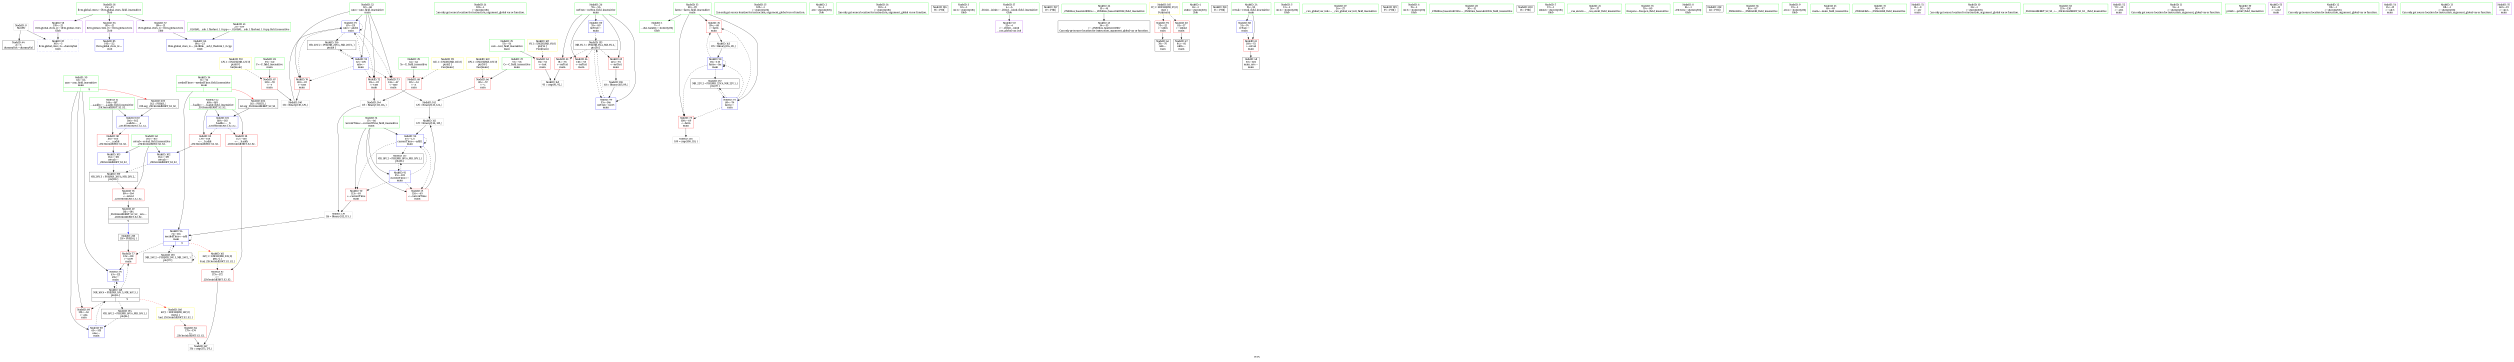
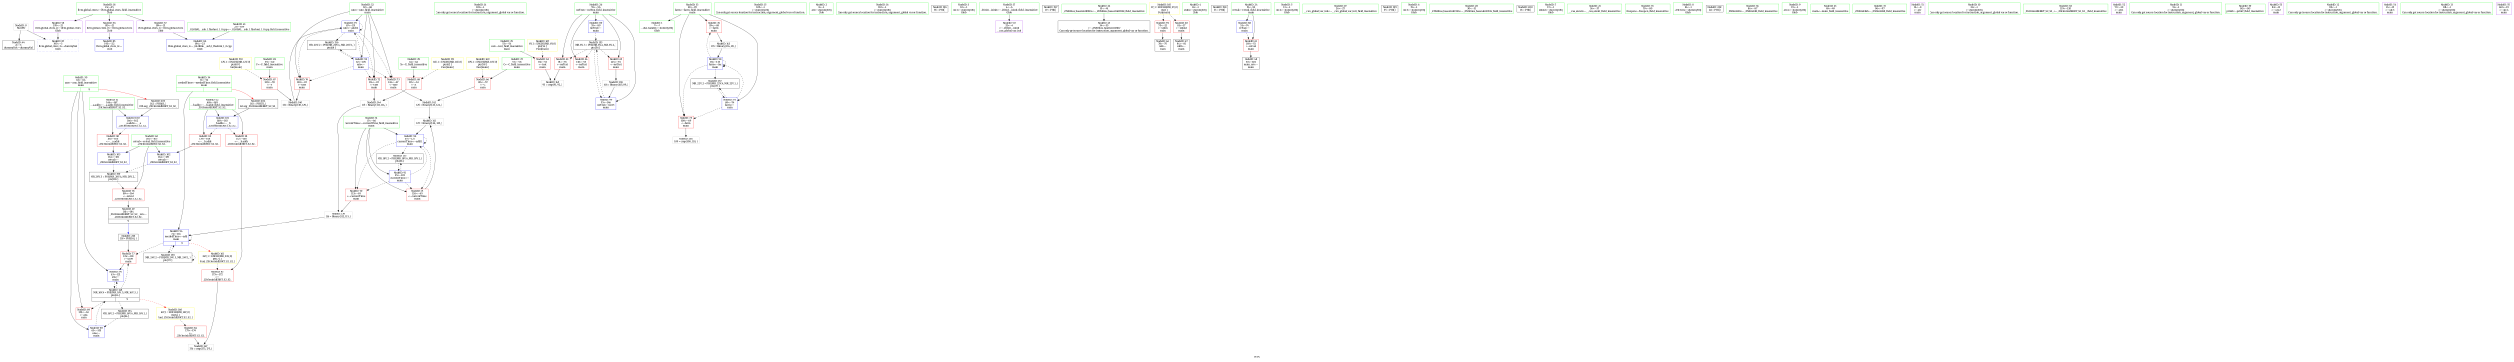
  digraph {
    fontname=Merriweather
    label=SVFG
    node [color=green fontname=Merriweather shape=record]
    edge [fontname=Merriweather style=solid]
    n1 [color=grey label="{NodeID: 0\nNullPtr}"]
    n2 [color=black label="{NodeID: 44\n2\<--3\ndummyVal\<--dummyVal\n}"]
    n3 [color=blue label="{NodeID: 87\n195\<--3\nllvm.global_ctors_2\<--dummyVal\nGlob }" style=dotted]
    n4 [color=blue label="{NodeID: 97\n67\<--131\nrate\<--add12\nmain\n}"]
    n5 [color=red label="{NodeID: 72\n114\<--67\n\<--rate\nmain\n}"]
    n6 [color=red label="{NodeID: 73\n124\<--67\n\<--rate\nmain\n}"]
    n7 [color=red label="{NodeID: 74\n130\<--67\n\<--rate\nmain\n}"]
    n8 [color=black label="{NodeID: 156\nMR_20V_2 = PHI(MR_20V_4, MR_20V_1, )\npts\{68 \}\n}"]
    n9 [color=grey label="{NodeID: 144\n115 = Binary(113, 114, )\n}"]
    n10 [color=grey label="{NodeID: 142\n125 = Binary(123, 124, )\n}"]
    n11 [color=grey label="{NodeID: 140\n131 = Binary(130, 129, )\n}"]
    n12 [color=blue label="{NodeID: 92\n67\<--105\nrate\<--\nmain\n}"]
    n13 [color=grey label="{NodeID: 139\n116 = Binary(112, 115, )\n}"]
    n14 [color=grey label="{NodeID: 141\n127 = Binary(126, 125, )\n}"]
    n15 [label="{NodeID: 14\n103\<--1\n\<--dummyObj\nCan only get source location for instruction, argument, global var or function.}"]
    n16 [label="{NodeID: 28\n59\<--60\nF\<--F_field_insensitive\nmain\n}"]
    n17 [color=red label="{NodeID: 67\n129\<--59\n\<--F\nmain\n}"]
    n18 [label="{NodeID: 42\n168\<--169\n__b.addr\<--__b.addr_field_insensitive\n_ZSt3minIdERKT_S2_S2_\n}"]
    n19 [color=red label="{NodeID: 81\n172\<--168\n\<--__b.addr\n_ZSt3minIdERKT_S2_S2_\n}"]
    n20 [color=red label="{NodeID: 82\n178\<--168\n\<--__b.addr\n_ZSt3minIdERKT_S2_S2_\n}"]
    n21 [color=blue label="{NodeID: 101\n168\<--163\n__b.addr\<--__b\n_ZSt3minIdERKT_S2_S2_\n}"]
    n22 [color=red label="{NodeID: 83\n173\<--172\n\<--\n_ZSt3minIdERKT_S2_S2_\n}"]
    n23 [color=blue label="{NodeID: 102\n164\<--178\nretval\<--\n_ZSt3minIdERKT_S2_S2_\n}"]
    n24 [color=grey label="{NodeID: 147\n176 = cmp(173, 175, )\n}"]
    n25 [color=black label="{NodeID: 159\nMR_28V_3 = PHI(MR_28V_4, MR_28V_2, )\npts\{165 \}\n}"]
    n26 [color=blue label="{NodeID: 94\n71\<--116\nneededTime\<--add\nmain\n|{|<s3>9}}"]
    n27 [color=black label="{NodeID: 158\nMR_24V_2 = PHI(MR_24V_3, MR_24V_1, )\npts\{72 \}\n}"]
    n28 [color=red label="{NodeID: 77\n121\<--118\n\<--call9\nmain\n}"]
    n29 [color=yellow label="{NodeID: 161\n24V_1 = ENCHI(MR_24V_0)\npts\{72 \}\nFun[_ZSt3minIdERKT_S2_S2_]}" style=double]
    n30 [color=blue label="{NodeID: 95\n63\<--121\nans\<--\nmain\n}"]
    n31 [color=purple label="{NodeID: 56\n193\<--21\nllvm.global_ctors_0\<--llvm.global_ctors\nGlob }"]
    n32 [color=blue label="{NodeID: 85\n193\<--22\nllvm.global_ctors_0\<--\nGlob }"]
    n33 [color=black label="{NodeID: 153\nMR_8V_3 = PHI(MR_8V_4, MR_8V_2, )\npts\{56 \}\n}"]
    n34 [color=red label="{NodeID: 63\n91\<--55\n\<--noTest\nmain\n}"]
    n35 [color=red label="{NodeID: 64\n138\<--55\n\<--noTest\nmain\n}"]
    n36 [color=red label="{NodeID: 65\n145\<--55\n\<--noTest\nmain\n}"]
    n37 [color=blue label="{NodeID: 99\n55\<--146\nnoTest\<--inc15\nmain\n}"]
    n38 [color=grey label="{NodeID: 145\n93 = cmp(91, 92, )\n}"]
    n39 [color=grey label="{NodeID: 138\n146 = Binary(145, 89, )\n}"]
    n40 [color=red label="{NodeID: 70\n112\<--65\n\<--currentTime\nmain\n}"]
    n41 [color=yellow label="{NodeID: 167\n6V_1 = ENCHI(MR_6V_0)\npts\{54 \}\nFun[main]}" style=double]
    n42 [color=red label="{NodeID: 62\n92\<--53\n\<--test\nmain\n}"]
    n43 [color=red label="{NodeID: 84\n175\<--174\n\<--\n_ZSt3minIdERKT_S2_S2_\n}"]
    n44 [label="{NodeID: 1\n7\<--1\n__dso_handle\<--dummyObj\nGlob }"]
    n45 [color=blue label="{NodeID: 98\n69\<--135\nfarm\<--inc\nmain\n}"]
    n46 [color=red label="{NodeID: 75\n108\<--69\n\<--farm\nmain\n}"]
    n47 [color=red label="{NodeID: 76\n134\<--69\n\<--farm\nmain\n}"]
    n48 [color=black label="{NodeID: 157\nMR_22V_2 = PHI(MR_22V_4, MR_22V_1, )\npts\{70 \}\n}"]
    n49 [color=grey label="{NodeID: 146\n109 = cmp(108, 110, )\n}"]
    n50 [color=grey label="{NodeID: 143\n135 = Binary(134, 89, )\n}"]
    n51 [color=blue label="{NodeID: 93\n69\<--74\nfarm\<--\nmain\n}"]
    n52 [label="{NodeID: 15\n105\<--1\n\<--dummyObj\nCan only get source location for instruction, argument, global var or function.}"]
    n53 [label="{NodeID: 29\n61\<--62\nX\<--X_field_insensitive\nmain\n}"]
    n54 [color=red label="{NodeID: 68\n113\<--61\n\<--X\nmain\n}"]
    n55 [label="{NodeID: 43\n23\<--189\n_GLOBAL__sub_I_flashmt_1_0.cpp\<--_GLOBAL__sub_I_flashmt_1_0.cpp_field_insensitive\n}"]
    n56 [color=blue label="{NodeID: 86\n194\<--23\nllvm.global_ctors_1\<--_GLOBAL__sub_I_flashmt_1_0.cpp\nGlob }"]
    n57 [color=purple label="{NodeID: 57\n194\<--21\nllvm.global_ctors_1\<--llvm.global_ctors\nGlob }"]
    n58 [color=black label="{NodeID: 154\nMR_16V_2 = PHI(MR_16V_4, MR_16V_1, )\npts\{64 \}\n}"]
    n59 [color=blue label="{NodeID: 90\n63\<--101\nans\<--\nmain\n}"]
    n60 [color=black label="{NodeID: 148\nMR_16V_4 = PHI(MR_16V_5, MR_16V_3, )\npts\{64 \}\n|{|<s4>9}}"]
    n61 [color=red label="{NodeID: 69\n139\<--63\n\<--ans\nmain\n}"]
    n62 [color=yellow label="{NodeID: 160\n16V_1 = ENCHI(MR_16V_0)\npts\{64 \}\nFun[_ZSt3minIdERKT_S2_S2_]}" style=double]
    n63 [color=red label="{NodeID: 71\n126\<--65\n\<--currentTime\nmain\n}"]
    n64 [color=blue label="{NodeID: 96\n65\<--127\ncurrentTime\<--add11\nmain\n}"]
    n65 [color=black label="{NodeID: 155\nMR_18V_2 = PHI(MR_18V_4, MR_18V_1, )\npts\{66 \}\n}"]
    n66 [label="{NodeID: 2\n8\<--1\n.str\<--dummyObj\nGlob }"]
    n67 [label="{NodeID: 16\n110\<--1\n\<--dummyObj\nCan only get source location for instruction, argument, global var or function.}"]
    n68 [color=black label="{NodeID: 196\n85 = PHI()\n}"]
    n69 [label="{NodeID: 30\n63\<--64\nans\<--ans_field_insensitive\nmain\n|{|<s3>9}}"]
    n70 [color=black label="{NodeID: 203\n162 = PHI(63, )\n0th arg _ZSt3minIdERKT_S2_S2_ }"]
    n71 [color=blue label="{NodeID: 100\n166\<--162\n__a.addr\<--__a\n_ZSt3minIdERKT_S2_S2_\n}"]
    n72 [color=red label="{NodeID: 80\n181\<--166\n\<--__a.addr\n_ZSt3minIdERKT_S2_S2_\n}"]
    n73 [color=blue label="{NodeID: 91\n65\<--103\ncurrentTime\<--\nmain\n}"]
    n74 [color=purple label="{NodeID: 58\n195\<--21\nllvm.global_ctors_2\<--llvm.global_ctors\nGlob }"]
    n75 [color=yellow label="{NodeID: 169\n10V_1 = ENCHI(MR_10V_0)\npts\{58 \}\nFun[main]}" style=double]
    n76 [color=red label="{NodeID: 66\n123\<--57\n\<--C\nmain\n}"]
    n77 [label="{NodeID: 3\n10\<--1\n.str.1\<--dummyObj\nGlob }"]
    n78 [color=blue label="{NodeID: 103\n164\<--181\nretval\<--\n_ZSt3minIdERKT_S2_S2_\n}"]
    n79 [label="{NodeID: 17\n4\<--6\n_ZStL8__ioinit\<--_ZStL8__ioinit_field_insensitive\nGlob }"]
    n80 [color=purple label="{NodeID: 50\n32\<--4\n\<--_ZStL8__ioinit\n__cxx_global_var_init\n}"]
    n81 [color=black label="{NodeID: 197\n99 = PHI()\n}"]
    n82 [label="{NodeID: 31\n65\<--66\ncurrentTime\<--currentTime_field_insensitive\nmain\n}"]
    n83 [color=black label="{NodeID: 45\n34\<--35\n\<--_ZNSt8ios_base4InitD1Ev\nCan only get source location for instruction, argument, global var or function.}"]
    n84 [color=red label="{NodeID: 59\n75\<--12\n\<--stdin\nmain\n}"]
    n85 [color=black label="{NodeID: 46\n78\<--75\ncall\<--\nmain\n}"]
    n86 [color=yellow label="{NodeID: 170\n12V_1 = ENCHI(MR_12V_0)\npts\{60 \}\nFun[main]}" style=double]
    n87 [label="{NodeID: 4\n12\<--1\nstdin\<--dummyObj\nGlob }"]
    n88 [label="{NodeID: 18\n21\<--25\nllvm.global_ctors\<--llvm.global_ctors_field_insensitive\nGlob }"]
    n89 [color=black label="{NodeID: 198\n33 = PHI()\n}"]
    n90 [label="{NodeID: 32\n67\<--68\nrate\<--rate_field_insensitive\nmain\n}"]
    n91 [color=red label="{NodeID: 60\n81\<--17\n\<--stdout\nmain\n}"]
    n92 [color=black label="{NodeID: 47\n84\<--81\ncall1\<--\nmain\n}"]
    n93 [color=yellow label="{NodeID: 171\n14V_1 = ENCHI(MR_14V_0)\npts\{62 \}\nFun[main]}" style=double]
    n94 [color=blue label="{NodeID: 88\n51\<--74\nretval\<--\nmain\n}"]
    n95 [color=red label="{NodeID: 61\n149\<--51\n\<--retval\nmain\n}"]
    n96 [color=black label="{NodeID: 48\n50\<--149\nmain_ret\<--\nmain\n}"]
    n97 [label="{NodeID: 5\n13\<--1\n.str.2\<--dummyObj\nGlob }"]
    n98 [color=red label="{NodeID: 78\n184\<--164\n\<--retval\n_ZSt3minIdERKT_S2_S2_\n}"]
    n99 [color=black label="{NodeID: 49\n161\<--184\n_ZSt3minIdERKT_S2_S2__ret\<--\n_ZSt3minIdERKT_S2_S2_\n|{<s0>9}}"]
    n100 [label="{NodeID: 19\n26\<--27\n__cxx_global_var_init\<--__cxx_global_var_init_field_insensitive\n}"]
    n101 [color=black label="{NodeID: 199\n95 = PHI()\n}"]
    n102 [label="{NodeID: 33\n69\<--70\nfarm\<--farm_field_insensitive\nmain\n}"]
    n103 [color=blue label="{NodeID: 89\n55\<--89\nnoTest\<--\nmain\n}"]
    n104 [label="{NodeID: 6\n15\<--1\n.str.3\<--dummyObj\nGlob }"]
    n105 [label="{NodeID: 20\n30\<--31\n_ZNSt8ios_base4InitC1Ev\<--_ZNSt8ios_base4InitC1Ev_field_insensitive\n}"]
    n106 [color=black label="{NodeID: 200\n98 = PHI()\n}"]
    n107 [label="{NodeID: 34\n71\<--72\nneededTime\<--neededTime_field_insensitive\nmain\n|{|<s1>9}}"]
    n108 [color=black label="{NodeID: 204\n163 = PHI(71, )\n1st arg _ZSt3minIdERKT_S2_S2_ }"]
    n109 [color=black label="{NodeID: 201\n118 = PHI(161, )\n}"]
    n110 [label="{NodeID: 7\n17\<--1\nstdout\<--dummyObj\nGlob }"]
    n111 [label="{NodeID: 21\n36\<--37\n__cxa_atexit\<--__cxa_atexit_field_insensitive\n}"]
    n112 [label="{NodeID: 35\n79\<--80\nfreopen\<--freopen_field_insensitive\n}"]
    n113 [label="{NodeID: 8\n18\<--1\n_ZSt3cin\<--dummyObj\nGlob }"]
    n114 [label="{NodeID: 22\n35\<--41\n_ZNSt8ios_base4InitD1Ev\<--_ZNSt8ios_base4InitD1Ev_field_insensitive\n}"]
    n115 [color=black label="{NodeID: 202\n141 = PHI()\n}"]
    n116 [label="{NodeID: 36\n86\<--87\n_ZNSirsERi\<--_ZNSirsERi_field_insensitive\n}"]
    n117 [label="{NodeID: 9\n19\<--1\n.str.4\<--dummyObj\nGlob }"]
    n118 [label="{NodeID: 23\n48\<--49\nmain\<--main_field_insensitive\n}"]
    n119 [label="{NodeID: 37\n96\<--97\n_ZNSirsERd\<--_ZNSirsERd_field_insensitive\n}"]
    n120 [color=purple label="{NodeID: 51\n76\<--8\n\<--.str\nmain\n}"]
    n121 [label="{NodeID: 10\n22\<--1\n\<--dummyObj\nCan only get source location for instruction, argument, global var or function.}"]
    n122 [label="{NodeID: 24\n51\<--52\nretval\<--retval_field_insensitive\nmain\n}"]
    n123 [label="{NodeID: 38\n119\<--120\n_ZSt3minIdERKT_S2_S2_\<--_ZSt3minIdERKT_S2_S2__field_insensitive\n}"]
    n124 [color=purple label="{NodeID: 52\n77\<--10\n\<--.str.1\nmain\n}"]
    n125 [label="{NodeID: 11\n74\<--1\n\<--dummyObj\nCan only get source location for instruction, argument, global var or function.}"]
    n126 [label="{NodeID: 25\n53\<--54\ntest\<--test_field_insensitive\nmain\n}"]
    n127 [label="{NodeID: 39\n142\<--143\nprintf\<--printf_field_insensitive\n}"]
    n128 [color=purple label="{NodeID: 53\n82\<--13\n\<--.str.2\nmain\n}"]
    n129 [label="{NodeID: 12\n89\<--1\n\<--dummyObj\nCan only get source location for instruction, argument, global var or function.}"]
    n130 [label="{NodeID: 26\n55\<--56\nnoTest\<--noTest_field_insensitive\nmain\n}"]
    n131 [label="{NodeID: 40\n164\<--165\nretval\<--retval_field_insensitive\n_ZSt3minIdERKT_S2_S2_\n}"]
    n132 [color=purple label="{NodeID: 54\n83\<--15\n\<--.str.3\nmain\n}"]
    n133 [color=yellow label="{NodeID: 165\n2V_1 = ENCHI(MR_2V_0)\npts\{1 \}\nFun[main]}" style=double]
    n134 [label="{NodeID: 13\n101\<--1\n\<--dummyObj\nCan only get source location for instruction, argument, global var or function.}"]
    n135 [label="{NodeID: 27\n57\<--58\nC\<--C_field_insensitive\nmain\n}"]
    n136 [label="{NodeID: 41\n166\<--167\n__a.addr\<--__a.addr_field_insensitive\n_ZSt3minIdERKT_S2_S2_\n}"]
    n137 [color=purple label="{NodeID: 55\n140\<--19\n\<--.str.4\nmain\n}"]
    n1 -> n2
    n1 -> n3
    n4 -> n4 [style=dashed]
    n4 -> n5 [style=dashed]
    n4 -> n6 [style=dashed]
    n4 -> n7 [style=dashed]
    n4 -> n8 [style=dashed]
    n5 -> n9
    n6 -> n10
    n7 -> n11
    n8 -> n12 [style=dashed]
    n9 -> n13
    n10 -> n14
    n11 -> n4
    n12 -> n4 [style=dashed]
    n12 -> n5 [style=dashed]
    n12 -> n6 [style=dashed]
    n12 -> n7 [style=dashed]
    n12 -> n8 [style=dashed]
    n13 -> n26
    n14 -> n64
    n16 -> n17
    n17 -> n11
    n18 -> n19
    n18 -> n20
    n18 -> n21
    n19 -> n22
    n20 -> n23
    n21 -> n19 [style=dashed]
    n21 -> n20 [style=dashed]
    n22 -> n24
    n23 -> n25 [style=dashed]
    n25 -> n98 [style=dashed]
    n26 -> n26 [style=dashed]
    n26 -> n27 [style=dashed]
    n26 -> n28 [style=dashed]
    n26 -> n29 [color=red style=dashed tailport=s3]
    n27 -> n26 [style=dashed]
    n27 -> n27 [style=dashed]
    n28 -> n30
    n29 -> n22 [style=dashed]
    n30 -> n60 [style=dashed]
    n31 -> n32
    n33 -> n34 [style=dashed]
    n33 -> n35 [style=dashed]
    n33 -> n36 [style=dashed]
    n33 -> n37 [style=dashed]
    n34 -> n38
    n36 -> n39
    n37 -> n33 [style=dashed]
    n39 -> n37
    n40 -> n13
    n41 -> n42 [style=dashed]
    n42 -> n38
    n43 -> n24
    n45 -> n45 [style=dashed]
    n45 -> n46 [style=dashed]
    n45 -> n47 [style=dashed]
    n45 -> n48 [style=dashed]
    n46 -> n49
    n47 -> n50
    n48 -> n51 [style=dashed]
    n50 -> n45
    n51 -> n45 [style=dashed]
    n51 -> n46 [style=dashed]
-   n51 -> n47 [style=dashed]
    n51 -> n48 [style=dashed]
    n53 -> n54
    n54 -> n9
    n55 -> n56
    n57 -> n56
    n58 -> n59 [style=dashed]
    n59 -> n60 [style=dashed]
    n60 -> n28 [style=dashed]
    n60 -> n30 [style=dashed]
    n60 -> n58 [style=dashed]
    n60 -> n61 [style=dashed]
    n60 -> n62 [color=red style=dashed tailport=s4]
    n62 -> n43 [style=dashed]
    n63 -> n14
    n64 -> n40 [style=dashed]
    n64 -> n63 [style=dashed]
    n64 -> n64 [style=dashed]
    n64 -> n65 [style=dashed]
    n65 -> n73 [style=dashed]
    n69 -> n30
    n69 -> n59
    n69 -> n61
    n69 -> n70 [color=red tailport=s3]
    n70 -> n71
    n71 -> n72 [style=dashed]
    n72 -> n78
    n73 -> n40 [style=dashed]
    n73 -> n63 [style=dashed]
    n73 -> n64 [style=dashed]
    n73 -> n65 [style=dashed]
    n74 -> n3
    n75 -> n76 [style=dashed]
    n76 -> n10
    n78 -> n25 [style=dashed]
    n79 -> n80
    n82 -> n40
    n82 -> n63
    n82 -> n64
    n82 -> n73
    n84 -> n85
    n86 -> n17 [style=dashed]
    n88 -> n31
    n88 -> n57
    n88 -> n74
    n90 -> n4
    n90 -> n5
    n90 -> n6
    n90 -> n7
    n90 -> n12
    n91 -> n92
    n93 -> n54 [style=dashed]
    n94 -> n95 [style=dashed]
    n95 -> n96
    n98 -> n99
    n99 -> n109 [color=blue tailport=s0]
    n102 -> n44
    n102 -> n46
    n102 -> n47
    n102 -> n51
    n103 -> n33 [style=dashed]
    n107 -> n26
    n107 -> n108 [color=red tailport=s1]
    n108 -> n21
    n109 -> n28
    n114 -> n83
    n122 -> n94
    n122 -> n95
    n126 -> n42
    n130 -> n34
    n130 -> n35
    n130 -> n36
    n130 -> n37
    n130 -> n103
    n131 -> n23
    n131 -> n78
    n131 -> n98
    n133 -> n84 [style=dashed]
    n133 -> n91 [style=dashed]
    n135 -> n76
    n136 -> n71
    n136 -> n72
  }
